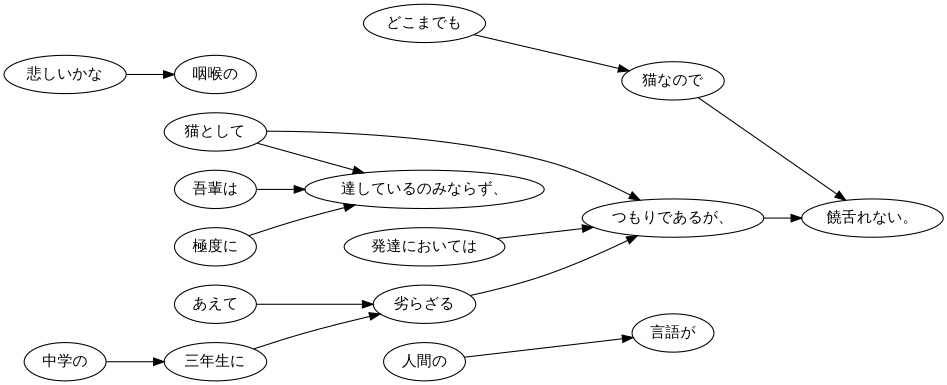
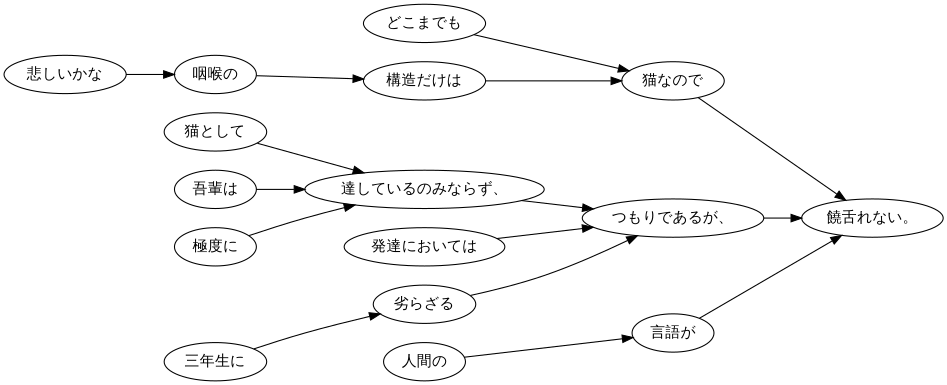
  digraph {
    fontname=Nunito
    rankdir=LR
    node [fontname=Nunito]
    edge [fontname=Nunito]
    n1 [label="吾輩は"]
    n2 [label="達しているのみならず、"]
    n3 [label="つもりであるが、"]
    n4 [label="猫として"]
    n5 [label="極度に"]
    n6 [label="饒舌れない。"]
    n7 [label="発達においては"]
-   n8 [label="あえて"]
    n9 [label="劣らざる"]
-   n10 [label="中学の"]
    n11 [label="三年生に"]
    n12 [label="悲しいかな"]
    n13 [label="咽喉の"]
+   n14 [label="構造だけは"]
    n15 [label="猫なので"]
    n16 [label="どこまでも"]
    n17 [label="人間の"]
    n18 [label="言語が"]
    n1 -> n2
-   n4 -> n3
+   n2 -> n3
    n3 -> n6
    n4 -> n2
    n5 -> n2
    n7 -> n3
-   n8 -> n9
    n9 -> n3
-   n10 -> n11
    n11 -> n9
    n12 -> n13
+   n13 -> n14
+   n14 -> n15
    n15 -> n6
    n16 -> n15
    n17 -> n18
+   n18 -> n6
  }
